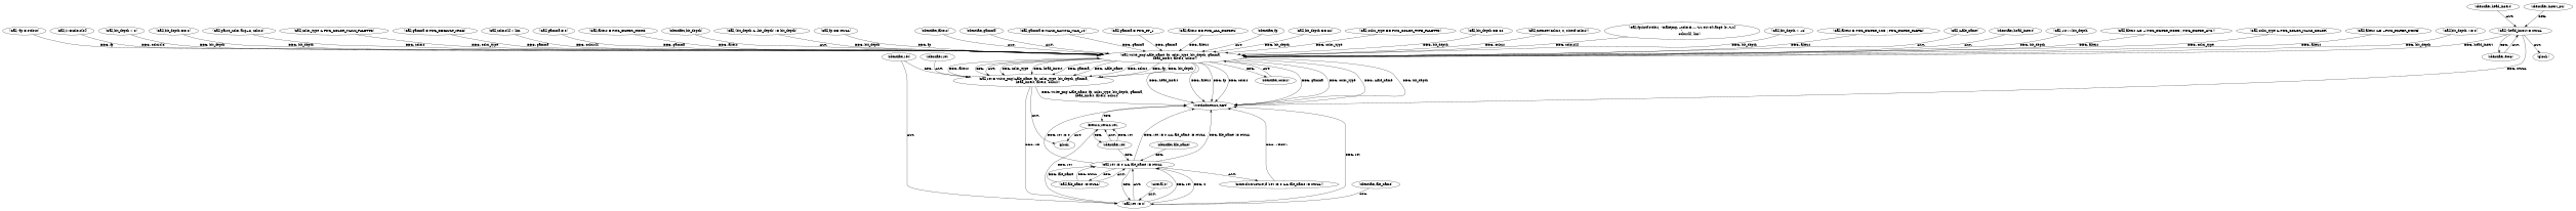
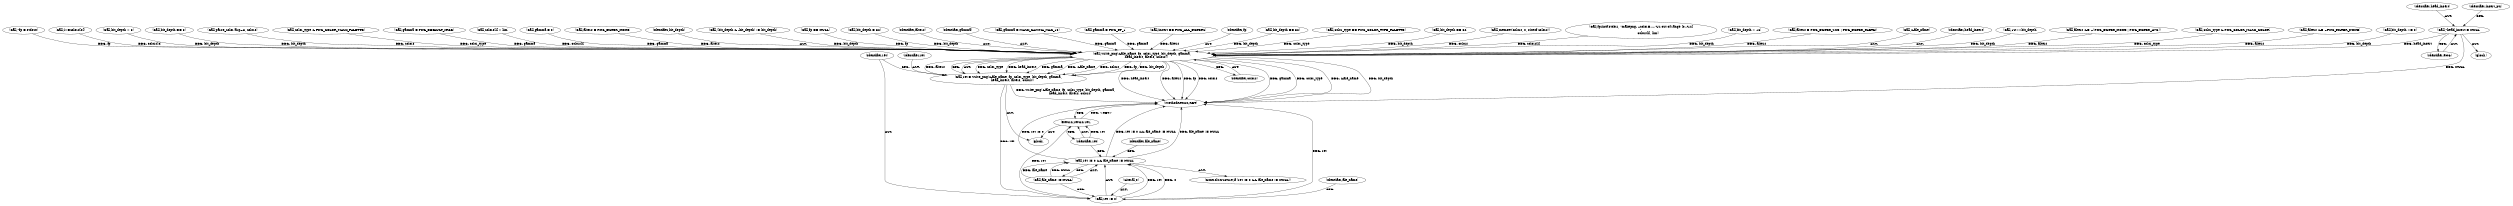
  digraph {
    n1 [label="(Call,*head_insert = NULL)"]
    n2 [label="(Call,write_png(&file_name, fp, color_type, bit_depth, gamma,\n         head_insert, filters, colors))"]
    n3 [label="(MethodReturn,RET)"]
    n4 [label="(Block,)"]
    n5 [label="(Identifier,PNG)"]
    n6 [label="(Call,ret = write_png(&file_name, fp, color_type, bit_depth, gamma,\n         head_insert, filters, colors))"]
    n7 [label="(Identifier,colors)"]
    n8 [label="(Return,return ret;)"]
    n9 [label="(Call,ret != 0)"]
    n10 [label="(Block,)"]
    n11 [label="(Call,ret != 0 && file_name != NULL)"]
    n12 [label="(ControlStructure,if (ret != 0 && file_name != NULL))"]
    n13 [label="(Call,file_name != NULL)"]
    n14 [label="(Identifier,ret)"]
    n15 [label="(Literal,0)"]
    n16 [label="(Call,filters &= ~(PNG_FILTER_NONE | PNG_FILTER_AVG))"]
    n17 [label="(Call,color_type & PNG_COLOR_MASK_COLOR)"]
    n18 [label="(Call,filters &= ~PNG_FILTER_NONE)"]
    n19 [label="(Call,bit_depth <= 0)"]
    n20 [label="(Call,*fp = stdout)"]
    n21 [label="(Call,i<=colors[0])"]
    n22 [label="(Call,bit_depth < 8)"]
    n23 [label="(Call,bit_depth == 8)"]
    n24 [label="(Call,parse_color(arg+8, colors))"]
    n25 [label="(Call,color_type & PNG_COLOR_MASK_PALETTE)"]
    n26 [label="(Call,gamma = PNG_DEFAULT_sRGB)"]
    n27 [label="(Call,colors[i] > lim)"]
    n28 [label="(Identifier,head_insert)"]
    n29 [label="(Call,gamma = 0)"]
    n30 [label="(Call,filters = PNG_FILTER_NONE)"]
    n31 [label="(Identifier,ret)"]
    n32 [label="(Identifier,bit_depth)"]
    n33 [label="(Identifier,insert_ptr)"]
    n34 [label="(Call,(bit_depth & -bit_depth) != bit_depth)"]
    n35 [label="(Call,fp == NULL)"]
+   n36 [label="(Call,bit_depth = 32)"]
    n37 [label="(Identifier,filters)"]
    n38 [label="(Identifier,gamma)"]
    n39 [label="(Call,gamma = MASK_GAMMA_MAC_18)"]
    n40 [label="(Call,gamma = PNG_FP_1)"]
-   n41 [label="(Call,filters == PNG_ALL_FILTERS)"]
+   n41 [label="(Call,insert == PNG_ALL_FILTERS)"]
    n42 [label="(Identifier,fp)"]
    n43 [label="(Call,bit_depth == 32)"]
    n44 [label="(Call,color_type == PNG_COLOR_TYPE_PALETTE)"]
    n45 [label="(Identifier,ret)"]
    n46 [label="(Identifier,file_name)"]
    n47 [label="(Call,bit_depth == 32)"]
    n48 [label="(Call,memset(colors, 0, sizeof colors))"]
    n49 [label="(Call,fprintf(stderr, \"makepng: --color=...: %u out of range [0..%u]\n\",\n               colors[i], lim))"]
    n50 [label="(Call,bit_depth > 16)"]
    n51 [label="(Identifier,file_name)"]
    n52 [label="(Call,filters = PNG_FILTER_SUB | PNG_FILTER_PAETH)"]
    n53 [label="(Call,&file_name)"]
    n54 [label="(Identifier,head_insert)"]
    n55 [label="(Call,1U<<bit_depth)"]
    n1 -> n2 [label="DDG: head_insert"]
    n1 -> n3 [label="DDG: NULL"]
    n1 -> n4 [label="AST: "]
    n1 -> n5 [label="CFG: "]
    n2 -> n3 [label="DDG: fp"]
    n2 -> n3 [label="DDG: colors"]
    n2 -> n3 [label="DDG: gamma"]
    n2 -> n3 [label="DDG: color_type"]
    n2 -> n3 [label="DDG: head_insert"]
    n2 -> n3 [label="DDG: &file_name"]
    n2 -> n3 [label="DDG: bit_depth"]
    n2 -> n3 [label="DDG: filters"]
    n2 -> n6 [label="AST: "]
    n2 -> n6 [label="DDG: color_type"]
    n2 -> n6 [label="DDG: head_insert"]
    n2 -> n6 [label="DDG: gamma"]
    n2 -> n6 [label="DDG: &file_name"]
    n2 -> n6 [label="DDG: colors"]
    n2 -> n6 [label="DDG: fp"]
    n2 -> n6 [label="DDG: bit_depth"]
    n2 -> n6 [label="DDG: filters"]
    n2 -> n7 [label="CFG: "]
    n3 -> n8 [label="CFG: "]
    n5 -> n1 [label="AST: "]
    n6 -> n2 [label="CFG: "]
    n6 -> n3 [label="DDG: write_png(&file_name, fp, color_type, bit_depth, gamma,\n         head_insert, filters, colors)"]
    n6 -> n9 [label="DDG: ret"]
    n6 -> n10 [label="AST: "]
    n7 -> n2 [label="AST: "]
-   n12 -> n3 [label="DDG: <RET>"]
+   n8 -> n3 [label="DDG: <RET>"]
    n8 -> n10 [label="AST: "]
    n8 -> n14 [label="CFG: "]
    n9 -> n3 [label="DDG: ret"]
    n9 -> n8 [label="DDG: ret"]
    n9 -> n11 [label="AST: "]
    n9 -> n11 [label="DDG: ret"]
    n9 -> n11 [label="DDG: 0"]
    n11 -> n3 [label="DDG: ret != 0"]
    n11 -> n3 [label="DDG: ret != 0 && file_name != NULL"]
    n11 -> n3 [label="DDG: file_name != NULL"]
-   n11 -> n9 [label="CFG: "]
+   n13 -> n9 [label="CFG: "]
    n11 -> n12 [label="AST: "]
    n11 -> n13 [label="CFG: "]
    n13 -> n11 [label="AST: "]
    n13 -> n11 [label="DDG: file_name"]
    n13 -> n11 [label="DDG: NULL"]
    n14 -> n8 [label="AST: "]
    n14 -> n8 [label="DDG: ret"]
    n14 -> n11 [label="CFG: "]
    n15 -> n9 [label="AST: "]
    n16 -> n2 [label="DDG: filters"]
    n17 -> n2 [label="DDG: color_type"]
    n18 -> n2 [label="DDG: filters"]
    n19 -> n2 [label="DDG: bit_depth"]
    n20 -> n2 [label="DDG: fp"]
    n21 -> n2 [label="DDG: colors[0]"]
    n22 -> n2 [label="DDG: bit_depth"]
    n23 -> n2 [label="DDG: bit_depth"]
    n24 -> n2 [label="DDG: colors"]
    n25 -> n2 [label="DDG: color_type"]
    n26 -> n2 [label="DDG: gamma"]
    n27 -> n2 [label="DDG: colors[i]"]
    n28 -> n1 [label="AST: "]
    n29 -> n2 [label="DDG: gamma"]
    n30 -> n2 [label="DDG: filters"]
    n31 -> n6 [label="CFG: "]
    n31 -> n9 [label="AST: "]
    n32 -> n2 [label="AST: "]
    n33 -> n1 [label="CFG: "]
    n34 -> n2 [label="DDG: bit_depth"]
    n35 -> n2 [label="DDG: fp"]
+   n36 -> n2 [label="DDG: bit_depth"]
    n37 -> n2 [label="AST: "]
    n38 -> n2 [label="AST: "]
    n39 -> n2 [label="DDG: gamma"]
    n40 -> n2 [label="DDG: gamma"]
    n41 -> n2 [label="DDG: filters"]
    n42 -> n2 [label="AST: "]
    n43 -> n2 [label="DDG: bit_depth"]
    n44 -> n2 [label="DDG: color_type"]
    n45 -> n6 [label="AST: "]
    n46 -> n11 [label="CFG: "]
    n47 -> n2 [label="DDG: bit_depth"]
    n48 -> n2 [label="DDG: colors"]
    n49 -> n2 [label="DDG: colors[i]"]
    n50 -> n2 [label="DDG: bit_depth"]
    n51 -> n9 [label="CFG: "]
    n52 -> n2 [label="DDG: filters"]
    n53 -> n2 [label="AST: "]
    n54 -> n2 [label="AST: "]
    n55 -> n2 [label="DDG: bit_depth"]
  }
